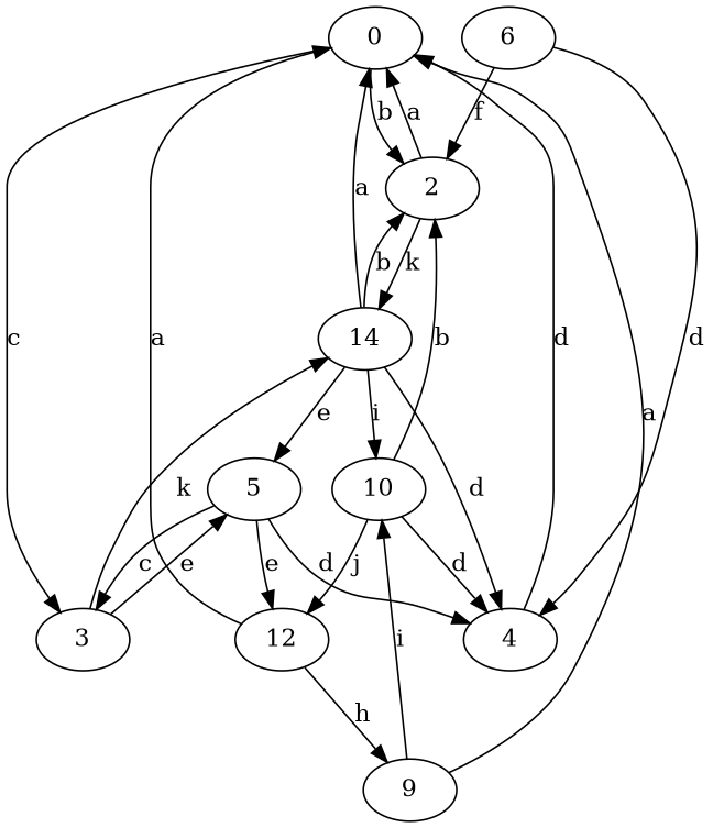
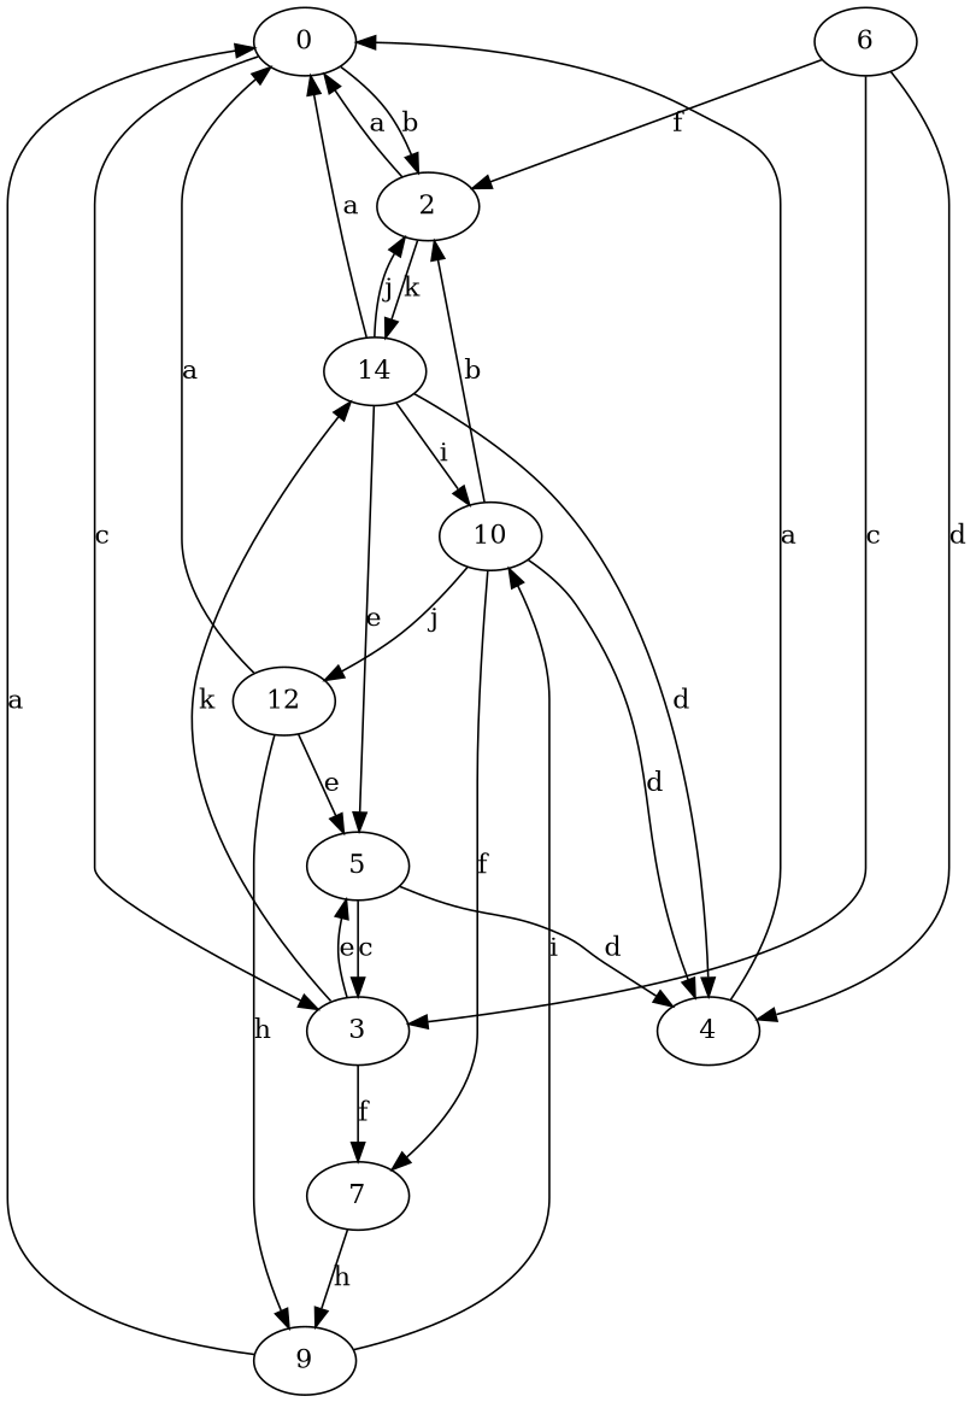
  strict digraph {
    0
    2
    3
    14
    5
+   7
    6
    4
    10
    9
    12
    0 -> 2 [label=b]
    0 -> 3 [label=c]
    2 -> 0 [label=a]
    2 -> 14 [label=k]
    3 -> 14 [label=k]
    3 -> 5 [label=e]
+   3 -> 7 [label=f]
    14 -> 0 [label=a]
-   14 -> 2 [label=b]
+   14 -> 2 [label=j]
    14 -> 5 [label=e]
    14 -> 4 [label=d]
    14 -> 10 [label=i]
    5 -> 3 [label=c]
    5 -> 4 [label=d]
+   7 -> 9 [label=h]
    6 -> 2 [label=f]
+   6 -> 3 [label=c]
    6 -> 4 [label=d]
-   4 -> 0 [label=d]
+   4 -> 0 [label=a]
    10 -> 2 [label=b]
+   10 -> 7 [label=f]
    10 -> 4 [label=d]
    10 -> 12 [label=j]
    9 -> 0 [label=a]
    9 -> 10 [label=i]
    12 -> 0 [label=a]
-   5 -> 12 [label=e]
+   12 -> 5 [label=e]
    12 -> 9 [label=h]
  }
